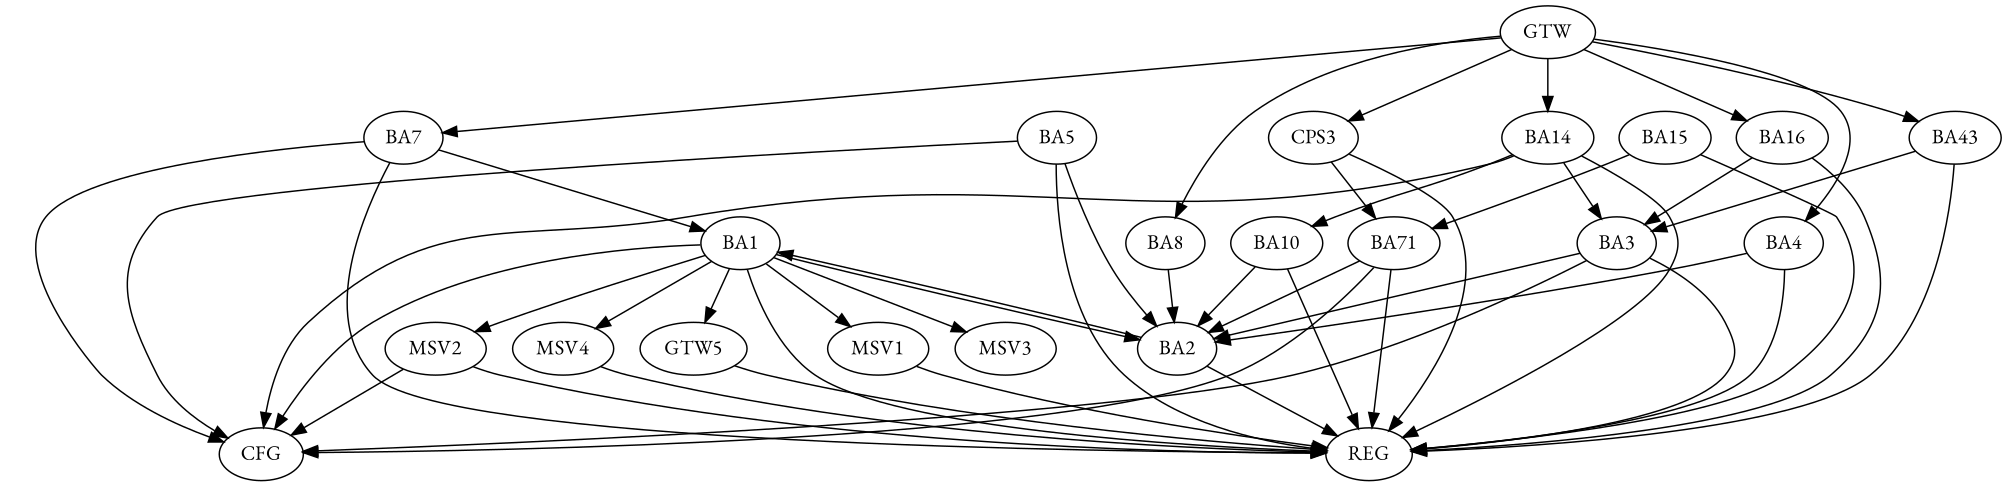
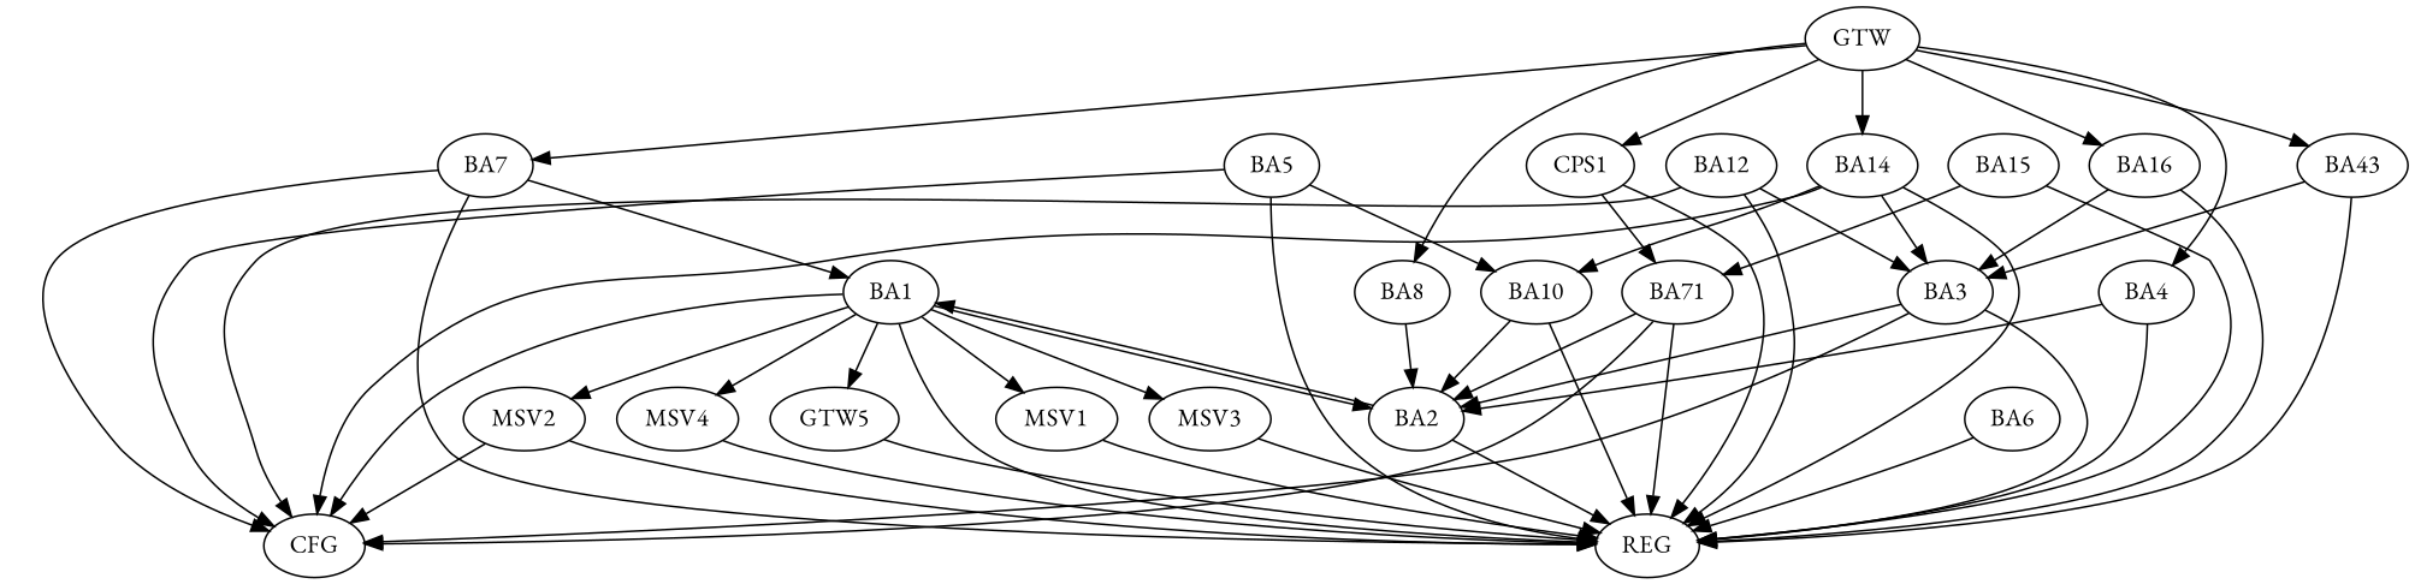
  strict digraph {
    fontname="EB Garamond"
    node [fontname="EB Garamond"]
    edge [fontname="EB Garamond"]
    n1 [label=BA1]
    n2 [label=BA2]
    n3 [label=REG]
    n4 [label=CFG]
    n5 [label=MSV1]
    n6 [label=MSV2]
    n7 [label=MSV3]
    n8 [label=MSV4]
    n9 [label=GTW5]
    n10 [label=BA3]
    n11 [label=BA4]
    n12 [label=BA5]
+   n13 [label=BA6]
    n14 [label=BA7]
    n15 [label=BA8]
    n16 [label=BA10]
    n17 [label=BA71]
+   n18 [label=BA12]
    n19 [label=BA43]
    n20 [label=BA14]
    n21 [label=BA15]
    n22 [label=BA16]
-   n23 [label=CPS3]
+   n23 [label=CPS1]
    n24 [label=GTW]
    n1 -> n2
    n1 -> n3
    n1 -> n4
    n1 -> n5
    n1 -> n6
    n1 -> n7
    n1 -> n8
    n1 -> n9
    n2 -> n1
    n2 -> n3
    n5 -> n3
    n6 -> n3
    n6 -> n4
+   n7 -> n3
    n8 -> n3
    n9 -> n3
    n10 -> n2
    n10 -> n3
    n10 -> n4
    n11 -> n2
    n11 -> n3
-   n12 -> n2
+   n12 -> n16
    n12 -> n3
    n12 -> n4
+   n13 -> n3
    n14 -> n1
    n14 -> n3
    n14 -> n4
    n15 -> n2
    n16 -> n2
    n16 -> n3
    n17 -> n2
    n17 -> n3
    n17 -> n4
+   n18 -> n3
+   n18 -> n4
+   n18 -> n10
    n19 -> n3
    n19 -> n10
    n20 -> n3
    n20 -> n4
    n20 -> n10
    n20 -> n16
    n21 -> n3
    n21 -> n17
    n22 -> n3
    n22 -> n10
    n23 -> n3
    n23 -> n17
    n24 -> n11
    n24 -> n14
    n24 -> n15
    n24 -> n19
    n24 -> n20
    n24 -> n22
    n24 -> n23
  }
